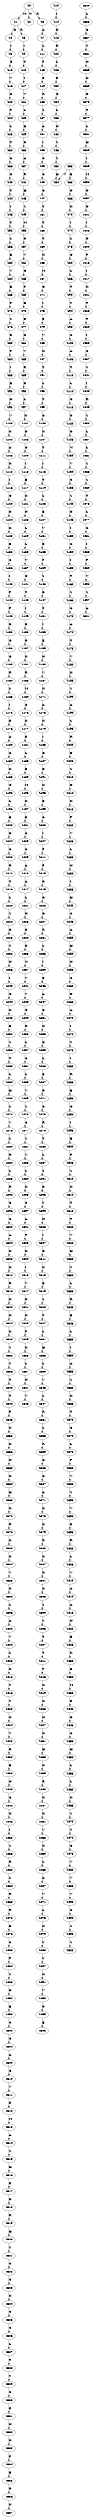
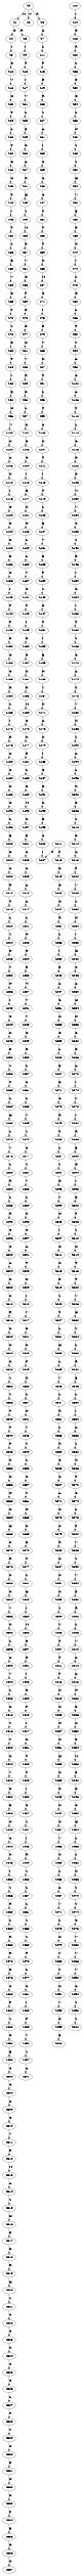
  strict digraph {
    S0
    S1
    S2
    S3
    S4
    S5
    S7
    S8
    S9
    S11
    S12
    S13
    S10
    S14
    S15
    S16
    S17
    S18
    S19
    S20
    S21
    S22
    S23
    S24
    S25
    S26
    S27
    S28
    S29
    S30
    S31
    S32
    S33
    S34
    S35
    S36
    S37
    S38
    S39
    S40
    S41
    S42
    S43
    S44
    S45
    S46
    S47
    S48
    S49
    S50
    S51
    S52
    S53
    S54
    S55
    S56
    S57
    S58
    S59
    S60
    S61
    S62
    S63
    S64
    S65
    S66
    S67
    S68
    S69
    S70
    S71
    S72
    S73
    S74
    S75
    S76
    S77
    S78
    S79
    S80
    S81
    S82
    S83
    S84
    S85
    S86
    S87
    S88
    S89
    S90
    S91
    S92
    S93
    S94
    S95
    S96
    S97
    S98
    S99
    S100
    S101
    S102
    S103
    S104
    S105
    S106
    S107
    S108
    S109
    S110
    S111
    S112
    S113
    S114
    S115
    S116
    S117
    S118
    S119
    S120
    S121
    S122
    S123
    S124
    S125
    S126
    S127
    S128
    S129
    S130
    S131
    S132
    S133
    S134
    S135
    S136
    S137
    S138
    S139
    S140
    S141
    S142
    S143
    S144
    S145
    S146
    S147
    S148
    S149
    S150
    S151
    S152
    S153
    S154
    S155
    S156
    S157
    S158
    S159
    S160
    S161
    S162
    S163
    S164
    S165
    S166
    S167
    S168
    S169
    S170
    S171
    S172
    S173
    S174
    S175
    S176
    S177
    S178
    S179
    S180
    S181
    S182
    S183
    S184
    S185
    S186
    S187
    S188
    S189
    S190
    S191
    S192
    S193
    S194
    S195
    S196
    S197
    S198
    S199
    S200
    S201
    S202
    S203
    S204
    S205
    S206
    S207
    S208
    S209
    S210
    S211
    S212
    S213
    S214
    S215
    S216
    S217
    S218
    S219
    S220
    S221
    S222
    S223
    S224
    S225
    S226
    S227
    S228
    S229
    S230
    S231
    S232
    S233
    S234
    S235
    S236
    S237
    S238
    S239
    S240
    S241
    S242
    S243
    S244
    S245
    S246
    S247
    S248
    S249
    S250
    S251
    S252
    S253
    S254
    S255
    S256
    S257
    S258
    S259
    S260
    S261
    S262
    S263
    S264
    S265
    S266
    S267
    S268
    S269
    S270
    S271
    S272
    S273
    S274
    S275
    S276
    S277
    S278
    S279
    S280
    S281
    S282
    S283
    S284
    S285
    S286
    S287
    S288
    S289
    S290
    S291
    S292
    S293
    S294
    S295
    S296
    S297
    S298
    S299
    S300
    S301
    S302
    S303
    S304
    S305
    S306
    S307
    S308
    S309
    S310
    S311
    S312
    S313
    S314
    S315
    S316
    S317
    S318
    S319
    S320
    S321
    S322
    S323
    S324
    S325
    S326
    S327
    S328
    S329
    S330
    S331
    S332
    S333
    S334
    S335
    S336
    S337
    S338
    S339
    S340
    S341
    S342
    S343
    S344
    S345
    S346
    S347
    S348
    S349
    S350
    S351
    S352
    S353
    S354
    S355
    S356
    S357
    S358
    S359
    S360
    S361
    S362
    S363
    S364
    S365
    S366
    S367
    S368
    S369
    S370
    S371
    S372
    S373
    S374
    S375
    S376
    S377
    S378
    S379
    S380
    S381
    S382
    S383
    S384
    S385
    S386
    S387
    S388
    S389
    S390
    S391
    S392
    S393
    S394
    S395
    S396
    S397
    S398
    S399
    S400
    S401
    S402
    S403
    S404
    S405
    S406
    S407
    S408
    S409
    S410
    S411
    S412
    S413
    S414
    S415
    S416
    S417
    S418
    S419
    S420
    S421
    S422
    S423
    S424
    S425
    S426
    S427
    S428
    S429
    S430
    S431
    S432
    S433
    S434
    S435
    S436
    S437
    S438
    S439
    S440
    S441
    S442
    S443
    S444
    S445
    S446
    S447
    S448
    S449
    S450
    S451
    S452
    S453
    S454
    S455
    S456
    S457
    S458
    S459
    S460
-   S461
+   S461 [label=S561]
    S462
    S463
    S464
    S465
    S466
    S467
    S468
    S469
    S470
    S471
    S472
    S473
    S474
    S475
    S476
    S477
    S478
    S479
    S480
    S481
    S482
    S483
    S484
    S485
    S486
    S487
    S488
    S489
    S490
    S491
    S492
    S493
    S494
    S495
    S496
    S497
    S498
    S499
    S500
    S501
    S502
    S503
    S504
    S509
    S510
    S511
    S512
    S513
    S514
    S515
    S516
    S517
    S518
    S519
    S520
    S521
    S522
    S523
    S524
    S525
    S526
    S527
    S528
    S529
    S530
    S531
    S532
    S533
    S534
    S535
    S536
    S537
    S0 -> S1 [label=M]
    S0 -> S2 [label=W]
    S0 -> S3 [label=R]
    S1 -> S4 [label=Q]
    S1 -> S5 [label=R]
    S3 -> S7 [label=A]
    S4 -> S8 [label=I]
    S5 -> S9 [label=I]
    S7 -> S11 [label=L]
    S8 -> S12 [label=F]
    S9 -> S13 [label=T]
    S11 -> S15 [label=P]
    S12 -> S16 [label=V]
    S13 -> S17 [label=I]
    S10 -> S14 [label=I]
    S14 -> S18 [label=D]
    S15 -> S19 [label=F]
    S16 -> S20 [label=K]
    S17 -> S21 [label=V]
    S18 -> S22 [label=R]
    S19 -> S23 [label=R]
    S20 -> S24 [label=T]
    S21 -> S25 [label=L]
    S22 -> S26 [label=L]
    S23 -> S27 [label=S]
    S24 -> S28 [label=L]
    S25 -> S29 [label=E]
    S26 -> S30 [label=F]
    S27 -> S31 [label=A]
    S28 -> S32 [label=T]
    S29 -> S33 [label=D]
    S30 -> S34 [label=Q]
    S31 -> S35 [label=I]
    S32 -> S36 [label=G]
    S33 -> S37 [label=A]
    S34 -> S38 [label=L]
    S35 -> S39 [label=C]
    S36 -> S40 [label=K]
    S37 -> S41 [label=R]
    S38 -> S42 [label=N]
    S39 -> S43 [label=G]
    S40 -> S44 [label=T]
    S41 -> S45 [label=H]
    S42 -> S46 [label=S]
    S43 -> S47 [label=G]
    S44 -> S48 [label=I]
    S45 -> S49 [label=S]
    S46 -> S50 [label=S]
    S47 -> S51 [label=T]
    S48 -> S52 [label=T]
    S49 -> S53 [label=M]
    S50 -> S54 [label=H]
    S51 -> S55 [label=T]
    S52 -> S56 [label=L]
    S53 -> S57 [label=D]
-   S58 -> S54 [label=V]
+   S54 -> S58 [label=V]
    S55 -> S59 [label=T]
    S56 -> S60 [label=E]
    S57 -> S61 [label=V]
    S58 -> S62 [label=E]
    S59 -> S63 [label=K]
    S60 -> S64 [label=V]
    S61 -> S65 [label=Q]
    S62 -> S66 [label=D]
    S63 -> S67 [label=M]
    S64 -> S68 [label=E]
    S65 -> S69 [label=P]
    S66 -> S70 [label=K]
    S67 -> S71 [label=Q]
    S68 -> S72 [label=P]
    S69 -> S73 [label=E]
    S70 -> S74 [label=I]
    S71 -> S75 [label=I]
    S72 -> S76 [label=S]
    S73 -> S77 [label=D]
    S74 -> S78 [label=L]
    S75 -> S79 [label=F]
    S76 -> S80 [label=D]
    S77 -> S81 [label=K]
    S78 -> S82 [label=Q]
    S79 -> S83 [label=V]
    S80 -> S84 [label=T]
    S81 -> S85 [label=V]
    S82 -> S86 [label=L]
    S83 -> S87 [label=K]
    S84 -> S88 [label=I]
    S85 -> S89 [label=R]
    S86 -> S90 [label=T]
    S87 -> S91 [label=T]
    S88 -> S92 [label=E]
    S89 -> S93 [label=D]
    S90 -> S94 [label=Y]
    S91 -> S95 [label=L]
    S92 -> S96 [label=N]
    S93 -> S97 [label=L]
    S94 -> S98 [label=A]
    S95 -> S99 [label=T]
    S96 -> S100 [label=V]
    S97 -> S101 [label=K]
    S98 -> S102 [label=G]
    S99 -> S103 [label=G]
    S100 -> S104 [label=K]
    S101 -> S105 [label=D]
    S102 -> S106 [label=A]
    S103 -> S107 [label=K]
    S104 -> S108 [label=A]
    S105 -> S109 [label=Q]
    S106 -> S110 [label=T]
    S107 -> S111 [label=T]
    S108 -> S112 [label=K]
    S109 -> S113 [label=I]
    S110 -> S114 [label=L]
    S111 -> S115 [label=I]
    S112 -> S116 [label=I]
    S113 -> S117 [label=E]
    S114 -> S118 [label=Q]
    S115 -> S119 [label=T]
    S116 -> S120 [label=Q]
    S117 -> S121 [label=K]
    S118 -> S122 [label=D]
    S119 -> S123 [label=L]
    S120 -> S124 [label=D]
    S121 -> S125 [label=N]
    S122 -> S126 [label=D]
    S123 -> S127 [label=E]
    S124 -> S128 [label=K]
    S125 -> S129 [label=L]
    S126 -> S130 [label=W]
    S127 -> S131 [label=V]
    S128 -> S132 [label=E]
    S129 -> S133 [label=L]
    S130 -> S134 [label=V]
    S131 -> S135 [label=E]
    S132 -> S136 [label=G]
    S133 -> S137 [label=V]
    S134 -> S138 [label=C]
    S135 -> S139 [label=P]
    S136 -> S140 [label=I]
    S137 -> S141 [label=Q]
    S138 -> S142 [label=S]
    S139 -> S143 [label=S]
    S140 -> S144 [label=P]
    S141 -> S145 [label=T]
    S142 -> S146 [label=D]
    S143 -> S147 [label=D]
    S144 -> S148 [label=P]
    S145 -> S149 [label=I]
    S146 -> S150 [label=I]
    S147 -> S151 [label=T]
    S148 -> S152 [label=D]
    S149 -> S153 [label=D]
    S150 -> S154 [label=G]
    S151 -> S155 [label=I]
    S152 -> S156 [label=Q]
    S153 -> S157 [label=D]
    S154 -> S158 [label=I]
    S155 -> S159 [label=E]
    S156 -> S160 [label=Q]
    S157 -> S161 [label=K]
    S158 -> S162 [label=T]
    S159 -> S163 [label=N]
    S160 -> S164 [label=R]
    S161 -> S165 [label=R]
    S162 -> S166 [label=S]
    S163 -> S167 [label=V]
    S164 -> S168 [label=L]
    S165 -> S169 [label=M]
    S166 -> S170 [label=G]
    S167 -> S171 [label=K]
    S168 -> S172 [label=I]
    S169 -> S173 [label=G]
    S170 -> S174 [label=A]
    S171 -> S175 [label=A]
    S172 -> S176 [label=F]
    S173 -> S177 [label=K]
    S174 -> S178 [label=T]
    S175 -> S179 [label=K]
    S176 -> S180 [label=A]
    S177 -> S181 [label=F]
    S178 -> S182 [label=V]
    S179 -> S183 [label=I]
    S180 -> S184 [label=G]
    S181 -> S185 [label=L]
    S182 -> S186 [label=K]
    S183 -> S187 [label=Q]
    S184 -> S188 [label=K]
    S185 -> S189 [label=E]
    S186 -> S190 [label=S]
    S187 -> S191 [label=D]
    S188 -> S192 [label=Q]
    S189 -> S193 [label=M]
    S190 -> S194 [label=A]
    S191 -> S195 [label=K]
    S192 -> S196 [label=L]
    S193 -> S197 [label=K]
    S194 -> S198 [label=L]
    S195 -> S199 [label=E]
    S196 -> S200 [label=E]
    S197 -> S201 [label=F]
    S198 -> S202 [label=R]
    S199 -> S203 [label=G]
    S200 -> S204 [label=D]
    S201 -> S205 [label=G]
    S202 -> S206 [label=E]
    S203 -> S207 [label=I]
    S204 -> S208 [label=G]
    S205 -> S209 [label=G]
    S206 -> S210 [label=S]
-   S207 -> S211 [label=P]
+   S211 -> S207 [label=P]
    S208 -> S212 [label=R]
    S209 -> S213 [label=A]
    S210 -> S214 [label=D]
    S211 -> S215 [label=P]
    S212 -> S216 [label=T]
    S213 -> S217 [label=A]
    S214 -> S218 [label=K]
    S215 -> S219 [label=D]
    S216 -> S220 [label=L]
    S217 -> S221 [label=L]
    S218 -> S222 [label=P]
    S219 -> S223 [label=Q]
    S220 -> S224 [label=S]
    S221 -> S225 [label=N]
    S222 -> S226 [label=V]
    S223 -> S227 [label=Q]
    S224 -> S228 [label=D]
    S225 -> S229 [label=D]
    S226 -> S230 [label=L]
    S227 -> S231 [label=R]
    S228 -> S232 [label=Y]
    S229 -> S233 [label=D]
    S230 -> S234 [label=N]
    S231 -> S235 [label=L]
    S232 -> S236 [label=N]
    S233 -> S237 [label=W]
    S234 -> S238 [label=I]
    S235 -> S239 [label=I]
    S236 -> S240 [label=I]
    S237 -> S241 [label=V]
    S238 -> S242 [label=H]
    S239 -> S243 [label=F]
    S240 -> S244 [label=Q]
    S241 -> S245 [label=V]
    S242 -> S246 [label=C]
    S243 -> S247 [label=A]
    S244 -> S248 [label=K]
    S245 -> S249 [label=Q]
    S246 -> S250 [label=A]
    S247 -> S251 [label=G]
    S248 -> S252 [label=E]
    S249 -> S253 [label=D]
    S250 -> S254 [label=H]
    S251 -> S255 [label=K]
    S252 -> S256 [label=S]
    S253 -> S257 [label=L]
    S254 -> S258 [label=N]
    S255 -> S259 [label=Q]
    S256 -> S260 [label=T]
    S257 -> S261 [label=G]
    S258 -> S262 [label=G]
    S259 -> S263 [label=L]
    S260 -> S264 [label=L]
    S261 -> S265 [label=L]
    S262 -> S266 [label=D]
    S263 -> S267 [label=E]
    S264 -> S268 [label=H]
    S265 -> S269 [label=V]
    S266 -> S270 [label=A]
    S267 -> S271 [label=D]
    S268 -> S272 [label=L]
    S269 -> S273 [label=S]
    S270 -> S274 [label=I]
    S271 -> S275 [label=G]
    S272 -> S276 [label=V]
    S273 -> S277 [label=G]
    S274 -> S278 [label=Y]
    S275 -> S279 [label=R]
    S276 -> S280 [label=L]
    S277 -> S281 [label=S]
    S278 -> S282 [label=I]
    S279 -> S283 [label=T]
    S280 -> S284 [label=R]
    S281 -> S285 [label=V]
    S282 -> S286 [label=R]
    S283 -> S287 [label=L]
    S284 -> S288 [label=L]
    S285 -> S289 [label=L]
    S286 -> S290 [label=E]
    S287 -> S291 [label=S]
    S288 -> S292 [label=R]
    S289 -> S293 [label=K]
    S290 -> S294 [label=Q]
    S291 -> S295 [label=D]
    S292 -> S296 [label=G]
    S293 -> S297 [label=C]
    S294 -> S298 [label=I]
    S295 -> S299 [label=Y]
    S296 -> S300 [label=G]
    S297 -> S301 [label=A]
    S298 -> S302 [label=E]
    S299 -> S303 [label=N]
    S300 -> S304 [label=A]
    S301 -> S305 [label=T]
    S302 -> S306 [label=P]
    S303 -> S307 [label=I]
    S304 -> S308 [label=K]
    S305 -> S309 [label=K]
    S306 -> S310 [label=S]
    S307 -> S311 [label=Q]
    S308 -> S312 [label=K]
    S309 -> S313 [label=I]
    S310 -> S314 [label=K]
    S311 -> S315 [label=K]
    S312 -> S316 [label=R]
    S313 -> S317 [label=V]
    S314 -> S318 [label=T]
    S315 -> S319 [label=E]
    S316 -> S320 [label=K]
    S317 -> S321 [label=D]
    S318 -> S322 [label=T]
    S319 -> S323 [label=S]
    S320 -> S324 [label=K]
    S321 -> S325 [label=K]
    S322 -> S326 [label=V]
    S323 -> S327 [label=T]
    S324 -> S328 [label=K]
    S325 -> S329 [label=P]
    S326 -> S330 [label=H]
    S327 -> S331 [label=L]
    S328 -> S332 [label=S]
    S329 -> S333 [label=K]
    S330 -> S334 [label=Y]
    S331 -> S335 [label=H]
    S332 -> S336 [label=Y]
    S333 -> S337 [label=L]
    S334 -> S338 [label=L]
    S335 -> S339 [label=L]
    S336 -> S340 [label=T]
    S337 -> S341 [label=N]
    S338 -> S342 [label=R]
    S339 -> S343 [label=V]
    S340 -> S344 [label=T]
    S341 -> S345 [label=V]
    S342 -> S346 [label=E]
    S343 -> S347 [label=L]
    S344 -> S348 [label=P]
+   S345 -> S349 [label=Y]
    S346 -> S350 [label=L]
    S347 -> S351 [label=R]
    S348 -> S352 [label=K]
    S349 -> S353 [label=L]
    S350 -> S354 [label=I]
    S351 -> S355 [label=L]
    S352 -> S356 [label=K]
    S353 -> S357 [label=G]
    S354 -> S358 [label=A]
    S355 -> S359 [label=R]
    S356 -> S360 [label=N]
    S357 -> S361 [label=Y]
    S358 -> S362 [label=S]
    S359 -> S363 [label=G]
    S360 -> S364 [label=K]
    S361 -> S365 [label=N]
    S362 -> S366 [label=K]
    S363 -> S367 [label=G]
    S364 -> S368 [label=H]
    S365 -> S369 [label=K]
    S366 -> S370 [label=T]
    S367 -> S371 [label=A]
    S368 -> S372 [label=K]
    S369 -> S373 [label=D]
    S370 -> S374 [label=G]
    S371 -> S375 [label=K]
    S372 -> S376 [label=R]
    S373 -> S377 [label=T]
    S374 -> S378 [label=L]
    S375 -> S379 [label=K]
    S376 -> S380 [label=K]
    S377 -> S381 [label=L]
    S378 -> S382 [label=P]
    S379 -> S383 [label=R]
    S380 -> S384 [label=K]
    S381 -> S385 [label=H]
    S382 -> S386 [label=V]
    S383 -> S387 [label=K]
    S384 -> S388 [label=V]
    S385 -> S389 [label=I]
    S386 -> S390 [label=S]
    S387 -> S391 [label=K]
    S388 -> S392 [label=K]
    S389 -> S393 [label=M]
    S390 -> S394 [label=V]
    S391 -> S395 [label=K]
    S392 -> S396 [label=L]
    S393 -> S397 [label=D]
    S394 -> S398 [label=F]
    S395 -> S399 [label=S]
    S396 -> S400 [label=A]
    S397 -> S401 [label=D]
    S398 -> S402 [label=R]
    S399 -> S403 [label=Y]
    S400 -> S404 [label=V]
    S401 -> S405 [label=I]
    S402 -> S406 [label=L]
    S403 -> S407 [label=T]
    S404 -> S408 [label=L]
    S405 -> S409 [label=D]
    S406 -> S410 [label=V]
    S407 -> S411 [label=T]
    S408 -> S412 [label=K]
    S409 -> S413 [label=P]
    S410 -> S414 [label=A]
    S411 -> S415 [label=P]
    S412 -> S416 [label=Y]
    S413 -> S417 [label=I]
    S414 -> S418 [label=A]
    S415 -> S419 [label=K]
    S416 -> S420 [label=Y]
    S417 -> S421 [label=K]
    S418 -> S422 [label=N]
    S419 -> S423 [label=K]
    S420 -> S424 [label=K]
    S421 -> S425 [label=T]
    S422 -> S426 [label=E]
    S423 -> S427 [label=N]
    S424 -> S428 [label=V]
    S425 -> S429 [label=T]
    S426 -> S430 [label=K]
    S427 -> S431 [label=K]
    S428 -> S432 [label=D]
    S429 -> S433 [label=I]
    S430 -> S434 [label=E]
    S431 -> S435 [label=H]
    S432 -> S436 [label=E]
    S433 -> S437 [label=G]
    S434 -> S438 [label=M]
    S435 -> S439 [label=K]
    S436 -> S440 [label=N]
    S437 -> S441 [label=S]
    S438 -> S442 [label=F]
    S439 -> S443 [label=R]
    S440 -> S444 [label=G]
    S441 -> S445 [label=I]
    S442 -> S446 [label=D]
    S443 -> S447 [label=K]
    S444 -> S448 [label=K]
    S445 -> S449 [label=R]
    S446 -> S450 [label=G]
    S447 -> S451 [label=K]
    S448 -> S452 [label=I]
    S449 -> S453 [label=S]
    S450 -> S454 [label=H]
    S451 -> S455 [label=V]
    S452 -> S456 [label=S]
    S453 -> S457 [label=L]
    S454 -> S458 [label=L]
    S455 -> S459 [label=K]
    S456 -> S460 [label=R]
    S457 -> S461 [label=L]
    S458 -> S462 [label=L]
    S459 -> S463 [label=L]
    S460 -> S464 [label=L]
    S461 -> S465 [label=S]
    S462 -> S466 [label=K]
    S463 -> S467 [label=A]
    S464 -> S468 [label=R]
    S465 -> S469 [label=S]
    S466 -> S470 [label=S]
    S467 -> S471 [label=V]
    S468 -> S472 [label=R]
    S469 -> S473 [label=T]
    S470 -> S474 [label=Y]
    S471 -> S475 [label=L]
    S472 -> S476 [label=E]
    S473 -> S477 [label=L]
    S474 -> S478 [label=G]
    S475 -> S479 [label=K]
    S476 -> S480 [label=C]
    S477 -> S481 [label=G]
    S478 -> S482 [label=V]
    S479 -> S483 [label=Y]
    S480 -> S484 [label=P]
    S481 -> S485 [label=I]
    S482 -> S486 [label=V]
    S483 -> S487 [label=Y]
    S484 -> S488 [label=S]
    S485 -> S489 [label=P]
    S486 -> S490 [label=V]
    S487 -> S491 [label=K]
    S488 -> S492 [label=D]
    S489 -> S493 [label=V]
    S490 -> S494 [label=G]
    S491 -> S495 [label=V]
    S492 -> S496 [label=E]
    S493 -> S497 [label=S]
    S494 -> S498 [label=S]
    S495 -> S499 [label=D]
    S496 -> S500 [label=C]
    S497 -> S501 [label=A]
    S498 -> S502 [label=S]
    S499 -> S503 [label=E]
    S500 -> S504 [label=G]
    S504 -> S509 [label=A]
    S509 -> S510 [label=G]
    S510 -> S511 [label=V]
    S511 -> S512 [label=F]
    S512 -> S513 [label=M]
    S513 -> S514 [label=A]
    S514 -> S515 [label=S]
    S515 -> S516 [label=H]
    S516 -> S517 [label=F]
    S517 -> S518 [label=D]
    S518 -> S519 [label=R]
    S519 -> S520 [label=H]
    S520 -> S521 [label=Y]
    S521 -> S522 [label=C]
    S522 -> S523 [label=G]
    S523 -> S524 [label=K]
    S524 -> S525 [label=C]
    S525 -> S526 [label=C]
    S526 -> S527 [label=L]
    S527 -> S528 [label=T]
    S528 -> S529 [label=Y]
    S529 -> S530 [label=C]
    S530 -> S531 [label=F]
    S531 -> S532 [label=N]
    S532 -> S533 [label=K]
    S533 -> S534 [label=P]
    S534 -> S535 [label=E]
    S535 -> S536 [label=D]
    S536 -> S537 [label=K]
  }
